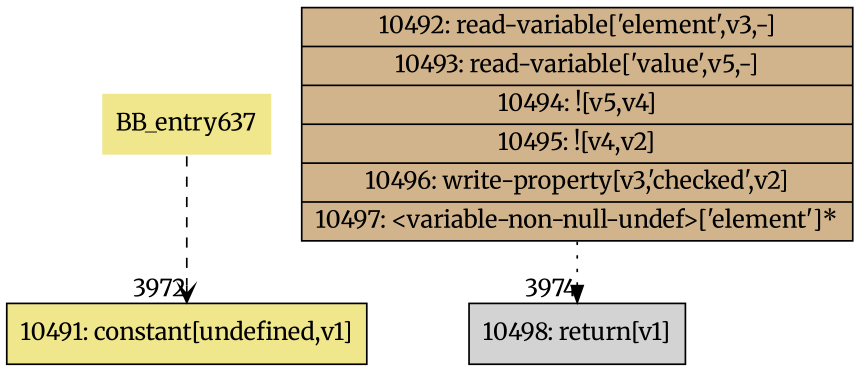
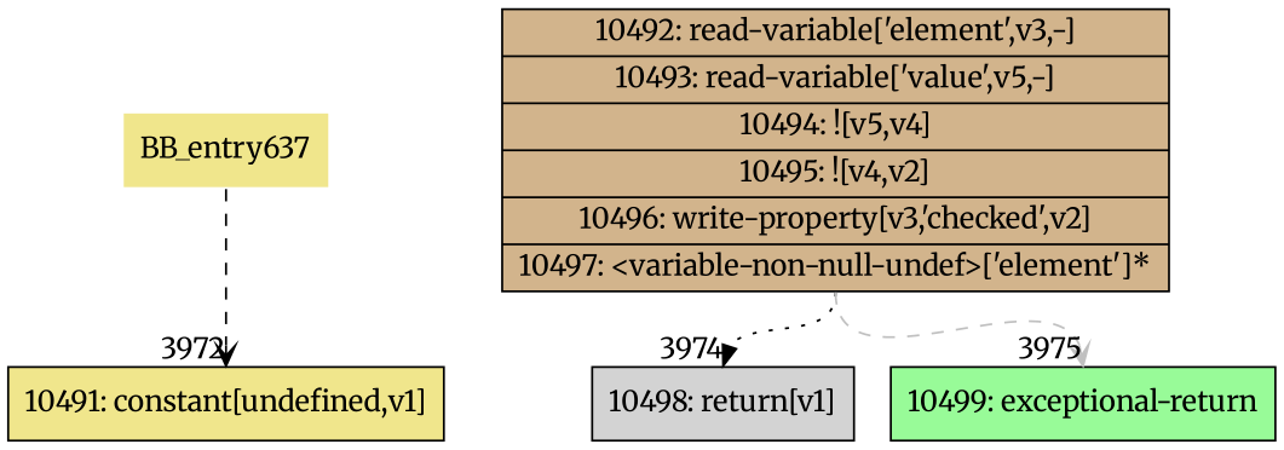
  digraph {
    fontname=Merriweather
    rankdir=TD
    node [fillcolor=khaki fontname=Merriweather shape=record style=filled]
    edge [arrowhead=vee fontname=Merriweather headport=n style=dashed tailport=s]
    n1 [label=BB_entry637 shape=none]
    n2 [label="{10491: constant[undefined,v1]}"]
    n3 [fillcolor=tan label="{10492: read-variable['element',v3,-]|10493: read-variable['value',v5,-]|10494: ![v5,v4]|10495: ![v4,v2]|10496: write-property[v3,'checked',v2]|10497: \<variable-non-null-undef\>['element']*}"]
    n4 [fillcolor=lightgrey label="{10498: return[v1]}"]
+   n5 [fillcolor=palegreen label="{10499: exceptional-return}"]
    n1 -> n2 [headlabel="    3972"]
    n3 -> n4 [arrowhead=normal headlabel="      3974" style=dotted]
+   n3 -> n5 [color=gray headlabel="      3975"]
  }
